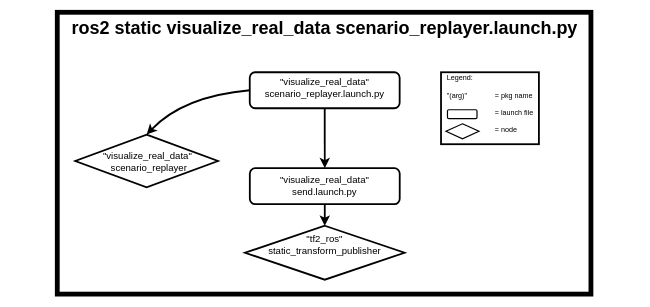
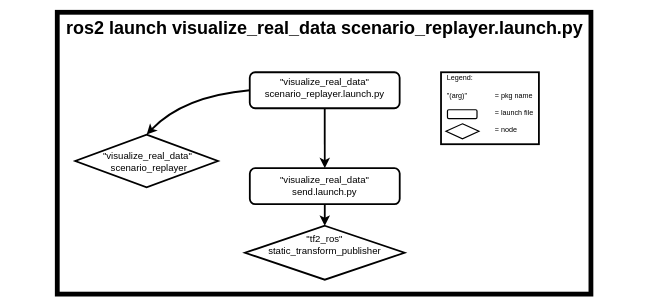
  <mxCell id="0" />
  <mxCell id="1" parent="0" />
  <mxCell id="2" value="" style="rounded=0;whiteSpace=wrap;html=1;fillColor=light-dark(#FFFFFF,#FFFFFF);strokeWidth=8;strokeColor=light-dark(#000000,#000000);" vertex="1" parent="1"><mxGeometry x="95" y="20" width="890" height="470" as="geometry" /></mxCell>
- <mxCell id="3" value="&lt;h1&gt;&lt;font style=&quot;color: light-dark(rgb(0, 0, 0), rgb(0, 0, 0)); font-size: 30px;&quot;&gt;ros2 static visualize_real_data scenario_replayer.launch.py&lt;/font&gt;&lt;/h1&gt;" style="text;html=1;align=center;verticalAlign=middle;whiteSpace=wrap;rounded=0;fontSize=16;" parent="1" vertex="1"><mxGeometry x="20.13" y="30" width="1041.75" height="30" as="geometry" /></mxCell>
+ <mxCell id="3" value="&lt;h1&gt;&lt;font style=&quot;color: light-dark(rgb(0, 0, 0), rgb(0, 0, 0)); font-size: 30px;&quot;&gt;ros2 launch visualize_real_data scenario_replayer.launch.py&lt;/font&gt;&lt;/h1&gt;" style="text;html=1;align=center;verticalAlign=middle;whiteSpace=wrap;rounded=0;fontSize=16;" parent="1" vertex="1"><mxGeometry x="20.13" y="30" width="1041.75" height="30" as="geometry" /></mxCell>
  <mxCell id="4" value="" style="rounded=1;whiteSpace=wrap;html=1;fillColor=none;strokeColor=light-dark(#000000,#000000);strokeWidth=3;" parent="1" vertex="1"><mxGeometry x="416" y="120" width="250" height="60" as="geometry" /></mxCell>
  <mxCell id="5" value="&lt;div align=&quot;center&quot;&gt;&lt;span style=&quot;color: light-dark(rgb(0, 0, 0), rgb(0, 0, 0));&quot;&gt;&quot;visualize_real_data&quot;&lt;/span&gt;&lt;/div&gt;&lt;div align=&quot;center&quot;&gt;&lt;span style=&quot;color: light-dark(rgb(0, 0, 0), rgb(0, 0, 0));&quot;&gt;scenario_replayer.launch.py&lt;/span&gt;&lt;/div&gt;" style="text;strokeColor=none;fillColor=none;html=1;align=center;verticalAlign=middle;whiteSpace=wrap;rounded=0;fontSize=16;" parent="1" vertex="1"><mxGeometry x="489.25" y="130" width="103.75" height="30" as="geometry" /></mxCell>
  <mxCell id="6" value="" style="endArrow=classic;html=1;rounded=0;fontSize=12;startSize=8;endSize=8;curved=1;strokeColor=light-dark(#000000,#000000);entryX=0.5;entryY=0;entryDx=0;entryDy=0;exitX=0;exitY=0.5;exitDx=0;exitDy=0;strokeWidth=3;" parent="1" source="4" target="7" edge="1"><mxGeometry width="50" height="50" relative="1" as="geometry"><mxPoint x="546" y="367" as="sourcePoint" /><mxPoint x="541" y="480" as="targetPoint" /><Array as="points"><mxPoint x="305" y="160" /></Array></mxGeometry></mxCell>
  <mxCell id="7" value="" style="rhombus;whiteSpace=wrap;html=1;fillColor=none;strokeColor=light-dark(#000000,#000000);strokeWidth=3;" parent="1" vertex="1"><mxGeometry x="125" y="224" width="238" height="88" as="geometry" /></mxCell>
  <mxCell id="8" value="&lt;div&gt;&lt;span style=&quot;color: light-dark(rgb(0, 0, 0), rgb(0, 0, 0));&quot;&gt;&quot;visualize_real_data&quot;&amp;nbsp;&lt;/span&gt;&lt;/div&gt;&lt;div&gt;&lt;span style=&quot;color: light-dark(rgb(0, 0, 0), rgb(0, 0, 0));&quot;&gt;scenario_replayer&lt;/span&gt;&lt;/div&gt;" style="text;strokeColor=none;fillColor=none;html=1;align=center;verticalAlign=middle;whiteSpace=wrap;rounded=0;fontSize=16;" parent="1" vertex="1"><mxGeometry x="187.75" y="254" width="120" height="30" as="geometry" /></mxCell>
  <mxCell id="9" value="" style="rounded=0;whiteSpace=wrap;html=1;fillColor=none;strokeColor=light-dark(#000000,#000000);strokeWidth=3;" vertex="1" parent="1"><mxGeometry x="735" y="120" width="163.25" height="120" as="geometry" /></mxCell>
  <mxCell id="10" value="&lt;div align=&quot;left&quot;&gt;&lt;span style=&quot;color: light-dark(rgb(0, 0, 0), rgb(0, 0, 0));&quot;&gt;Legend:&lt;/span&gt;&lt;/div&gt;&lt;div align=&quot;left&quot;&gt;&lt;span style=&quot;color: light-dark(rgb(0, 0, 0), rgb(0, 0, 0));&quot;&gt;&lt;br&gt;&lt;/span&gt;&lt;/div&gt;&lt;div align=&quot;left&quot;&gt;&lt;span style=&quot;color: light-dark(rgb(0, 0, 0), rgb(0, 0, 0));&quot;&gt;&lt;span style=&quot;white-space: pre;&quot;&gt;&quot;(arg)&quot;&lt;/span&gt;&lt;span style=&quot;white-space: pre;&quot;&gt;&#09;&lt;span style=&quot;white-space: pre;&quot;&gt;&#09;&lt;/span&gt;&lt;/span&gt;= pkg name&lt;/span&gt;&lt;/div&gt;&lt;div align=&quot;left&quot;&gt;&lt;span style=&quot;color: light-dark(rgb(0, 0, 0), rgb(0, 0, 0));&quot;&gt;&lt;br&gt;&lt;/span&gt;&lt;/div&gt;&lt;div align=&quot;left&quot;&gt;&lt;span style=&quot;color: light-dark(rgb(0, 0, 0), rgb(0, 0, 0));&quot;&gt;&lt;span style=&quot;white-space: pre;&quot;&gt;&#09;&lt;/span&gt;&lt;span style=&quot;white-space: pre;&quot;&gt;&#09;&lt;span style=&quot;white-space: pre;&quot;&gt;&#09;&lt;/span&gt;&lt;/span&gt;= launch file&lt;/span&gt;&lt;/div&gt;&lt;div align=&quot;left&quot;&gt;&lt;span style=&quot;color: light-dark(rgb(0, 0, 0), rgb(0, 0, 0));&quot;&gt;&lt;br&gt;&lt;/span&gt;&lt;/div&gt;&lt;div align=&quot;left&quot;&gt;&lt;span style=&quot;color: light-dark(rgb(0, 0, 0), rgb(0, 0, 0));&quot;&gt;&lt;span style=&quot;white-space: pre;&quot;&gt;&#09;&lt;/span&gt;&lt;span style=&quot;white-space: pre;&quot;&gt;&#09;&lt;/span&gt;&lt;span style=&quot;white-space: pre;&quot;&gt;&#09;&lt;/span&gt;= node&lt;/span&gt;&lt;/div&gt;" style="text;html=1;whiteSpace=wrap;strokeColor=none;fillColor=none;align=left;verticalAlign=middle;rounded=0;" vertex="1" parent="1"><mxGeometry x="743.25" y="138" width="149" height="70" as="geometry" /></mxCell>
  <mxCell id="11" value="" style="rounded=1;whiteSpace=wrap;html=1;fillColor=none;strokeColor=light-dark(#000000,#000000);strokeWidth=2;" vertex="1" parent="1"><mxGeometry x="745.75" y="182.5" width="49.25" height="15" as="geometry" /></mxCell>
  <mxCell id="12" value="" style="rhombus;whiteSpace=wrap;html=1;fillColor=none;strokeColor=light-dark(#000000,#000000);strokeWidth=2;" vertex="1" parent="1"><mxGeometry x="743.25" y="206" width="55" height="25" as="geometry" /></mxCell>
  <mxCell id="13" value="" style="rhombus;whiteSpace=wrap;html=1;fillColor=none;strokeColor=light-dark(#000000,#000000);strokeWidth=3;" vertex="1" parent="1"><mxGeometry x="408.07" y="376" width="266.12" height="90" as="geometry" /></mxCell>
  <mxCell id="14" value="&lt;div&gt;&lt;span style=&quot;color: light-dark(rgb(0, 0, 0), rgb(0, 0, 0));&quot;&gt;&quot;tf2_ros&quot;&lt;/span&gt;&lt;/div&gt;&lt;div&gt;&lt;span style=&quot;color: light-dark(rgb(0, 0, 0), rgb(0, 0, 0));&quot;&gt;static_transform_publisher&lt;/span&gt;&lt;/div&gt;" style="text;strokeColor=none;fillColor=none;html=1;align=center;verticalAlign=middle;whiteSpace=wrap;rounded=0;fontSize=16;" vertex="1" parent="1"><mxGeometry x="481.13" y="393" width="120" height="30" as="geometry" /></mxCell>
  <mxCell id="15" value="" style="endArrow=classic;html=1;rounded=0;fontSize=12;startSize=8;endSize=8;curved=1;strokeColor=light-dark(#000000,#000000);entryX=0.5;entryY=0;entryDx=0;entryDy=0;strokeWidth=3;exitX=0.5;exitY=1;exitDx=0;exitDy=0;" edge="1" parent="1" source="4" target="16"><mxGeometry width="50" height="50" relative="1" as="geometry"><mxPoint x="525" y="300" as="sourcePoint" /><mxPoint x="636" y="480" as="targetPoint" /><Array as="points" /></mxGeometry></mxCell>
  <mxCell id="16" value="" style="rounded=1;whiteSpace=wrap;html=1;fillColor=none;strokeColor=light-dark(#000000,#000000);strokeWidth=3;" vertex="1" parent="1"><mxGeometry x="416.12" y="280" width="250" height="60" as="geometry" /></mxCell>
  <mxCell id="17" value="" style="endArrow=classic;html=1;rounded=0;fontSize=12;startSize=8;endSize=8;curved=1;strokeColor=light-dark(#000000,#000000);entryX=0.5;entryY=0;entryDx=0;entryDy=0;strokeWidth=3;exitX=0.5;exitY=1;exitDx=0;exitDy=0;" edge="1" parent="1" source="16" target="13"><mxGeometry width="50" height="50" relative="1" as="geometry"><mxPoint x="545" y="240" as="sourcePoint" /><mxPoint x="545" y="340" as="targetPoint" /><Array as="points" /></mxGeometry></mxCell>
  <mxCell id="18" value="&lt;div&gt;&lt;span style=&quot;color: light-dark(rgb(0, 0, 0), rgb(0, 0, 0));&quot;&gt;&quot;visualize_real_data&quot;&lt;/span&gt;&lt;/div&gt;&lt;div&gt;&lt;span style=&quot;color: light-dark(rgb(0, 0, 0), rgb(0, 0, 0));&quot;&gt;send.launch.py&lt;/span&gt;&lt;/div&gt;" style="text;strokeColor=none;fillColor=none;html=1;align=center;verticalAlign=middle;whiteSpace=wrap;rounded=0;fontSize=16;" vertex="1" parent="1"><mxGeometry x="481" y="295" width="120" height="30" as="geometry" /></mxCell>
